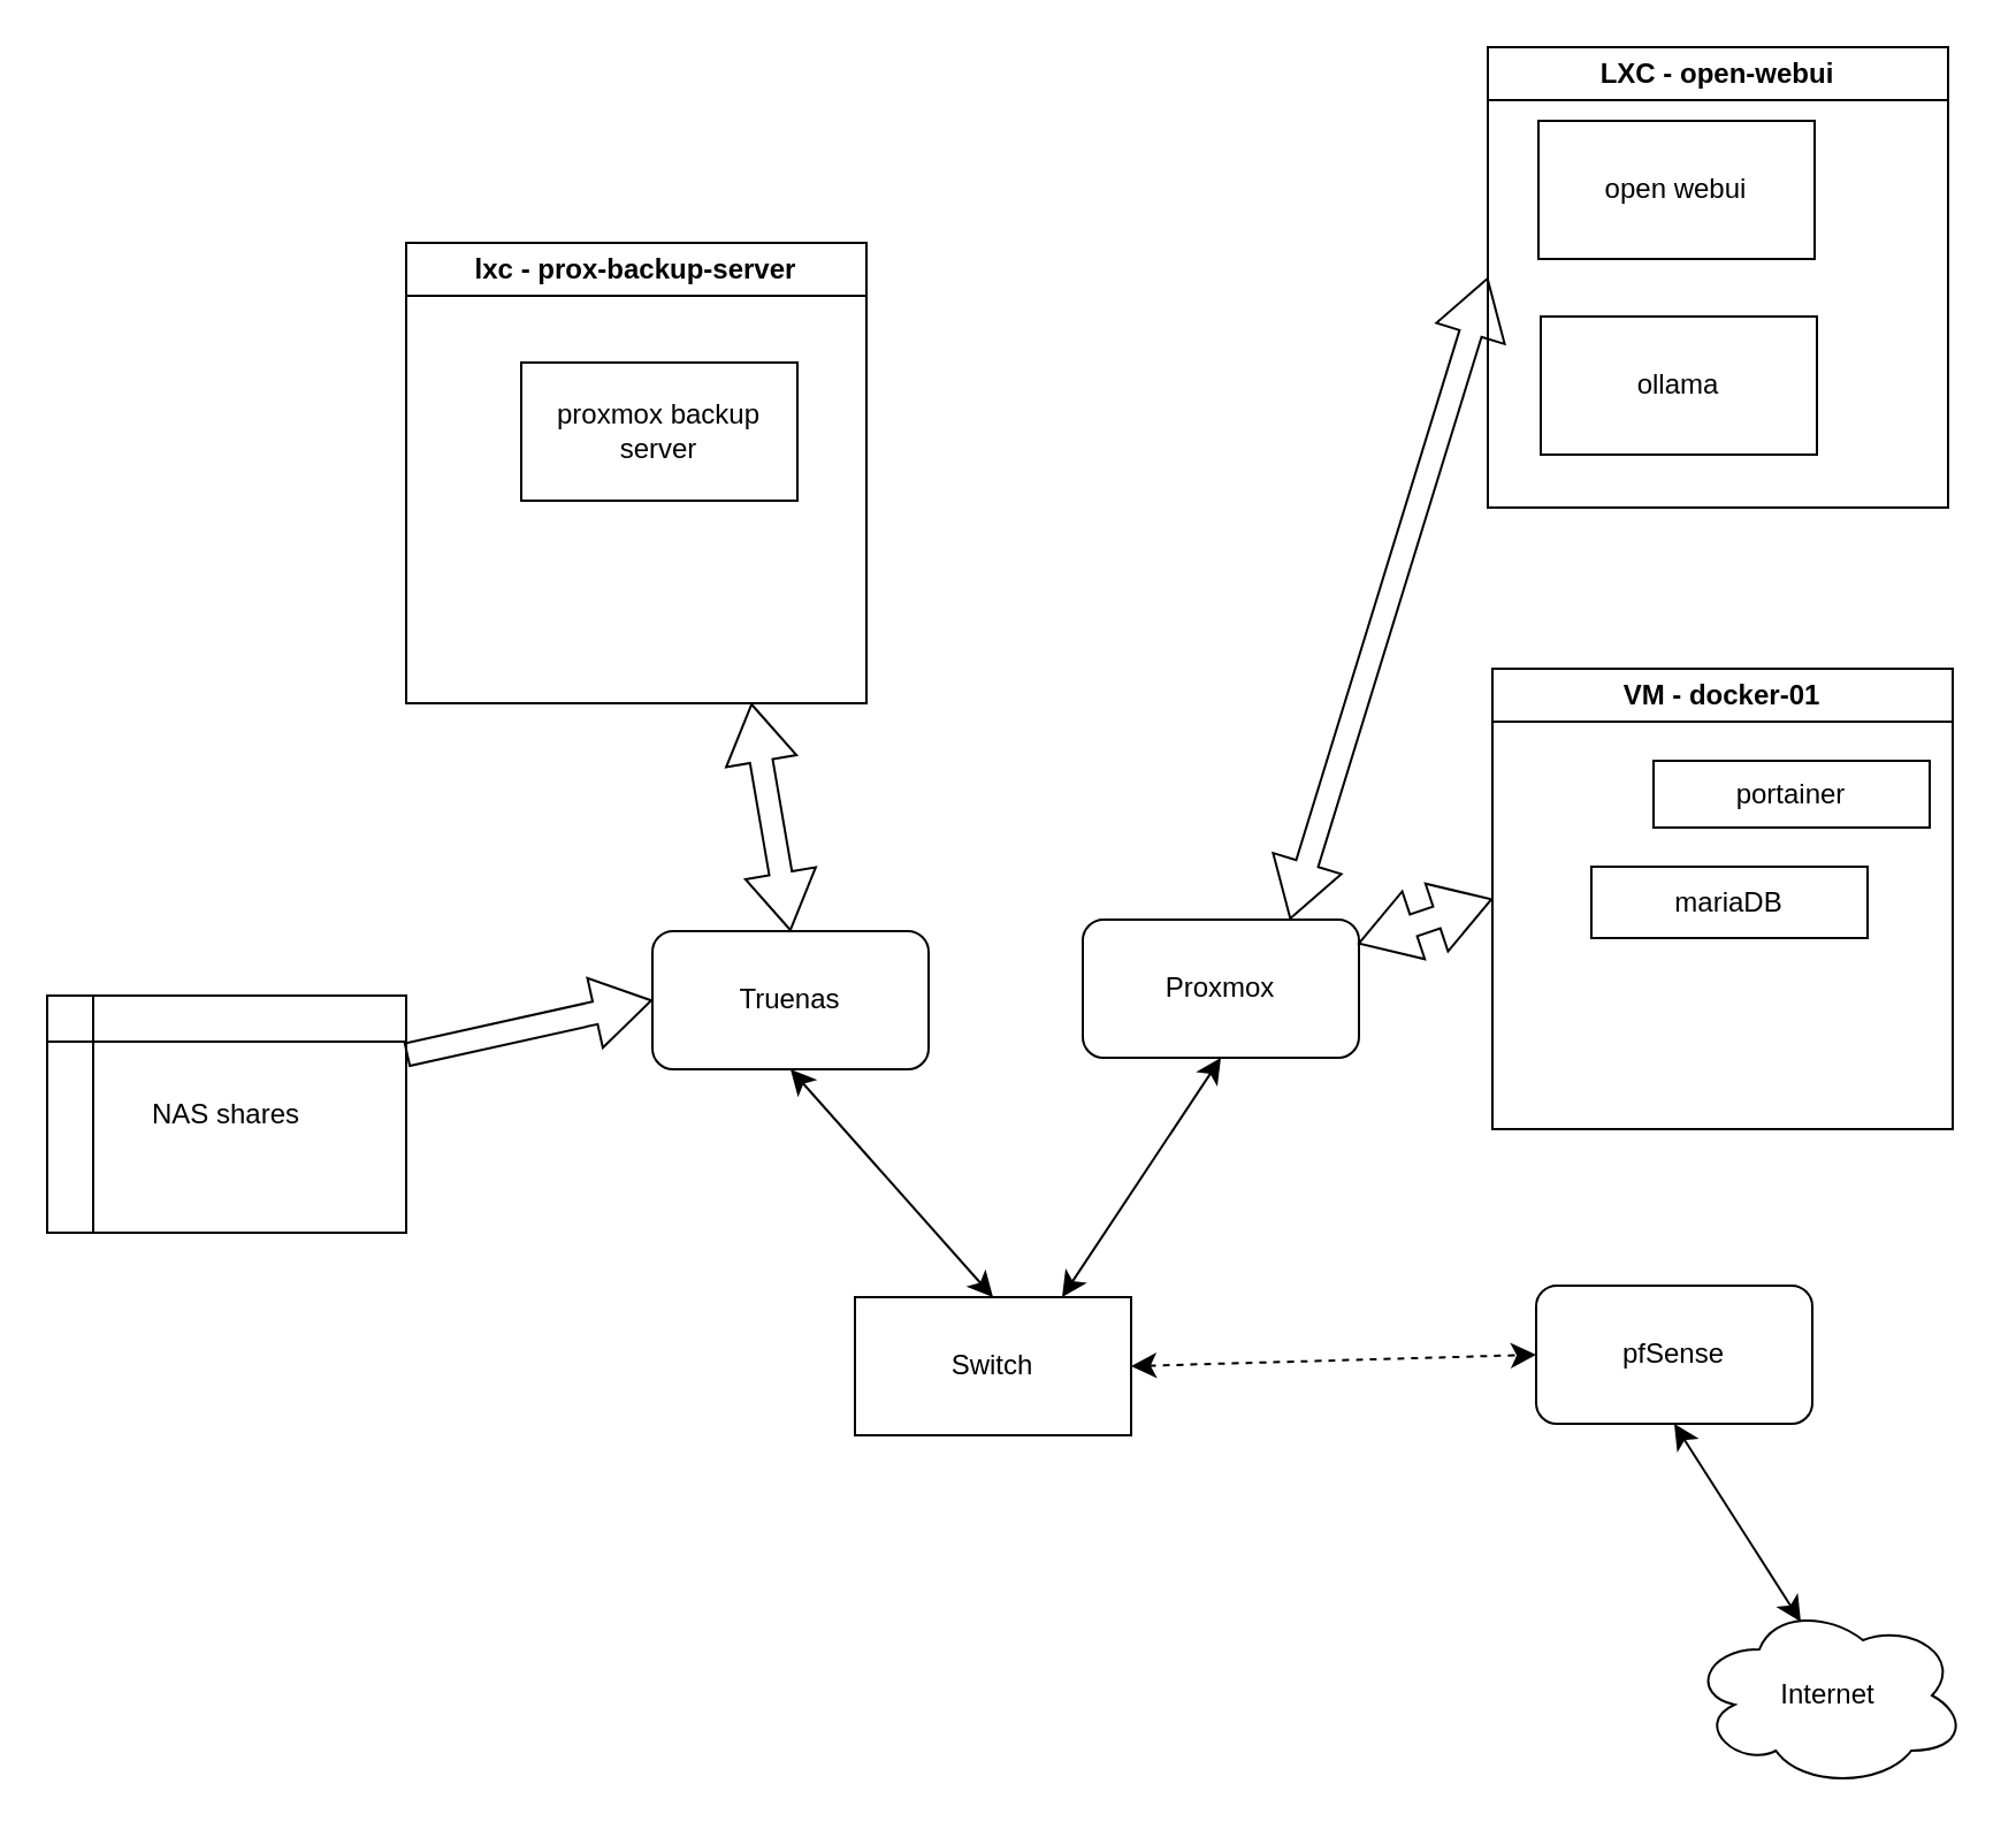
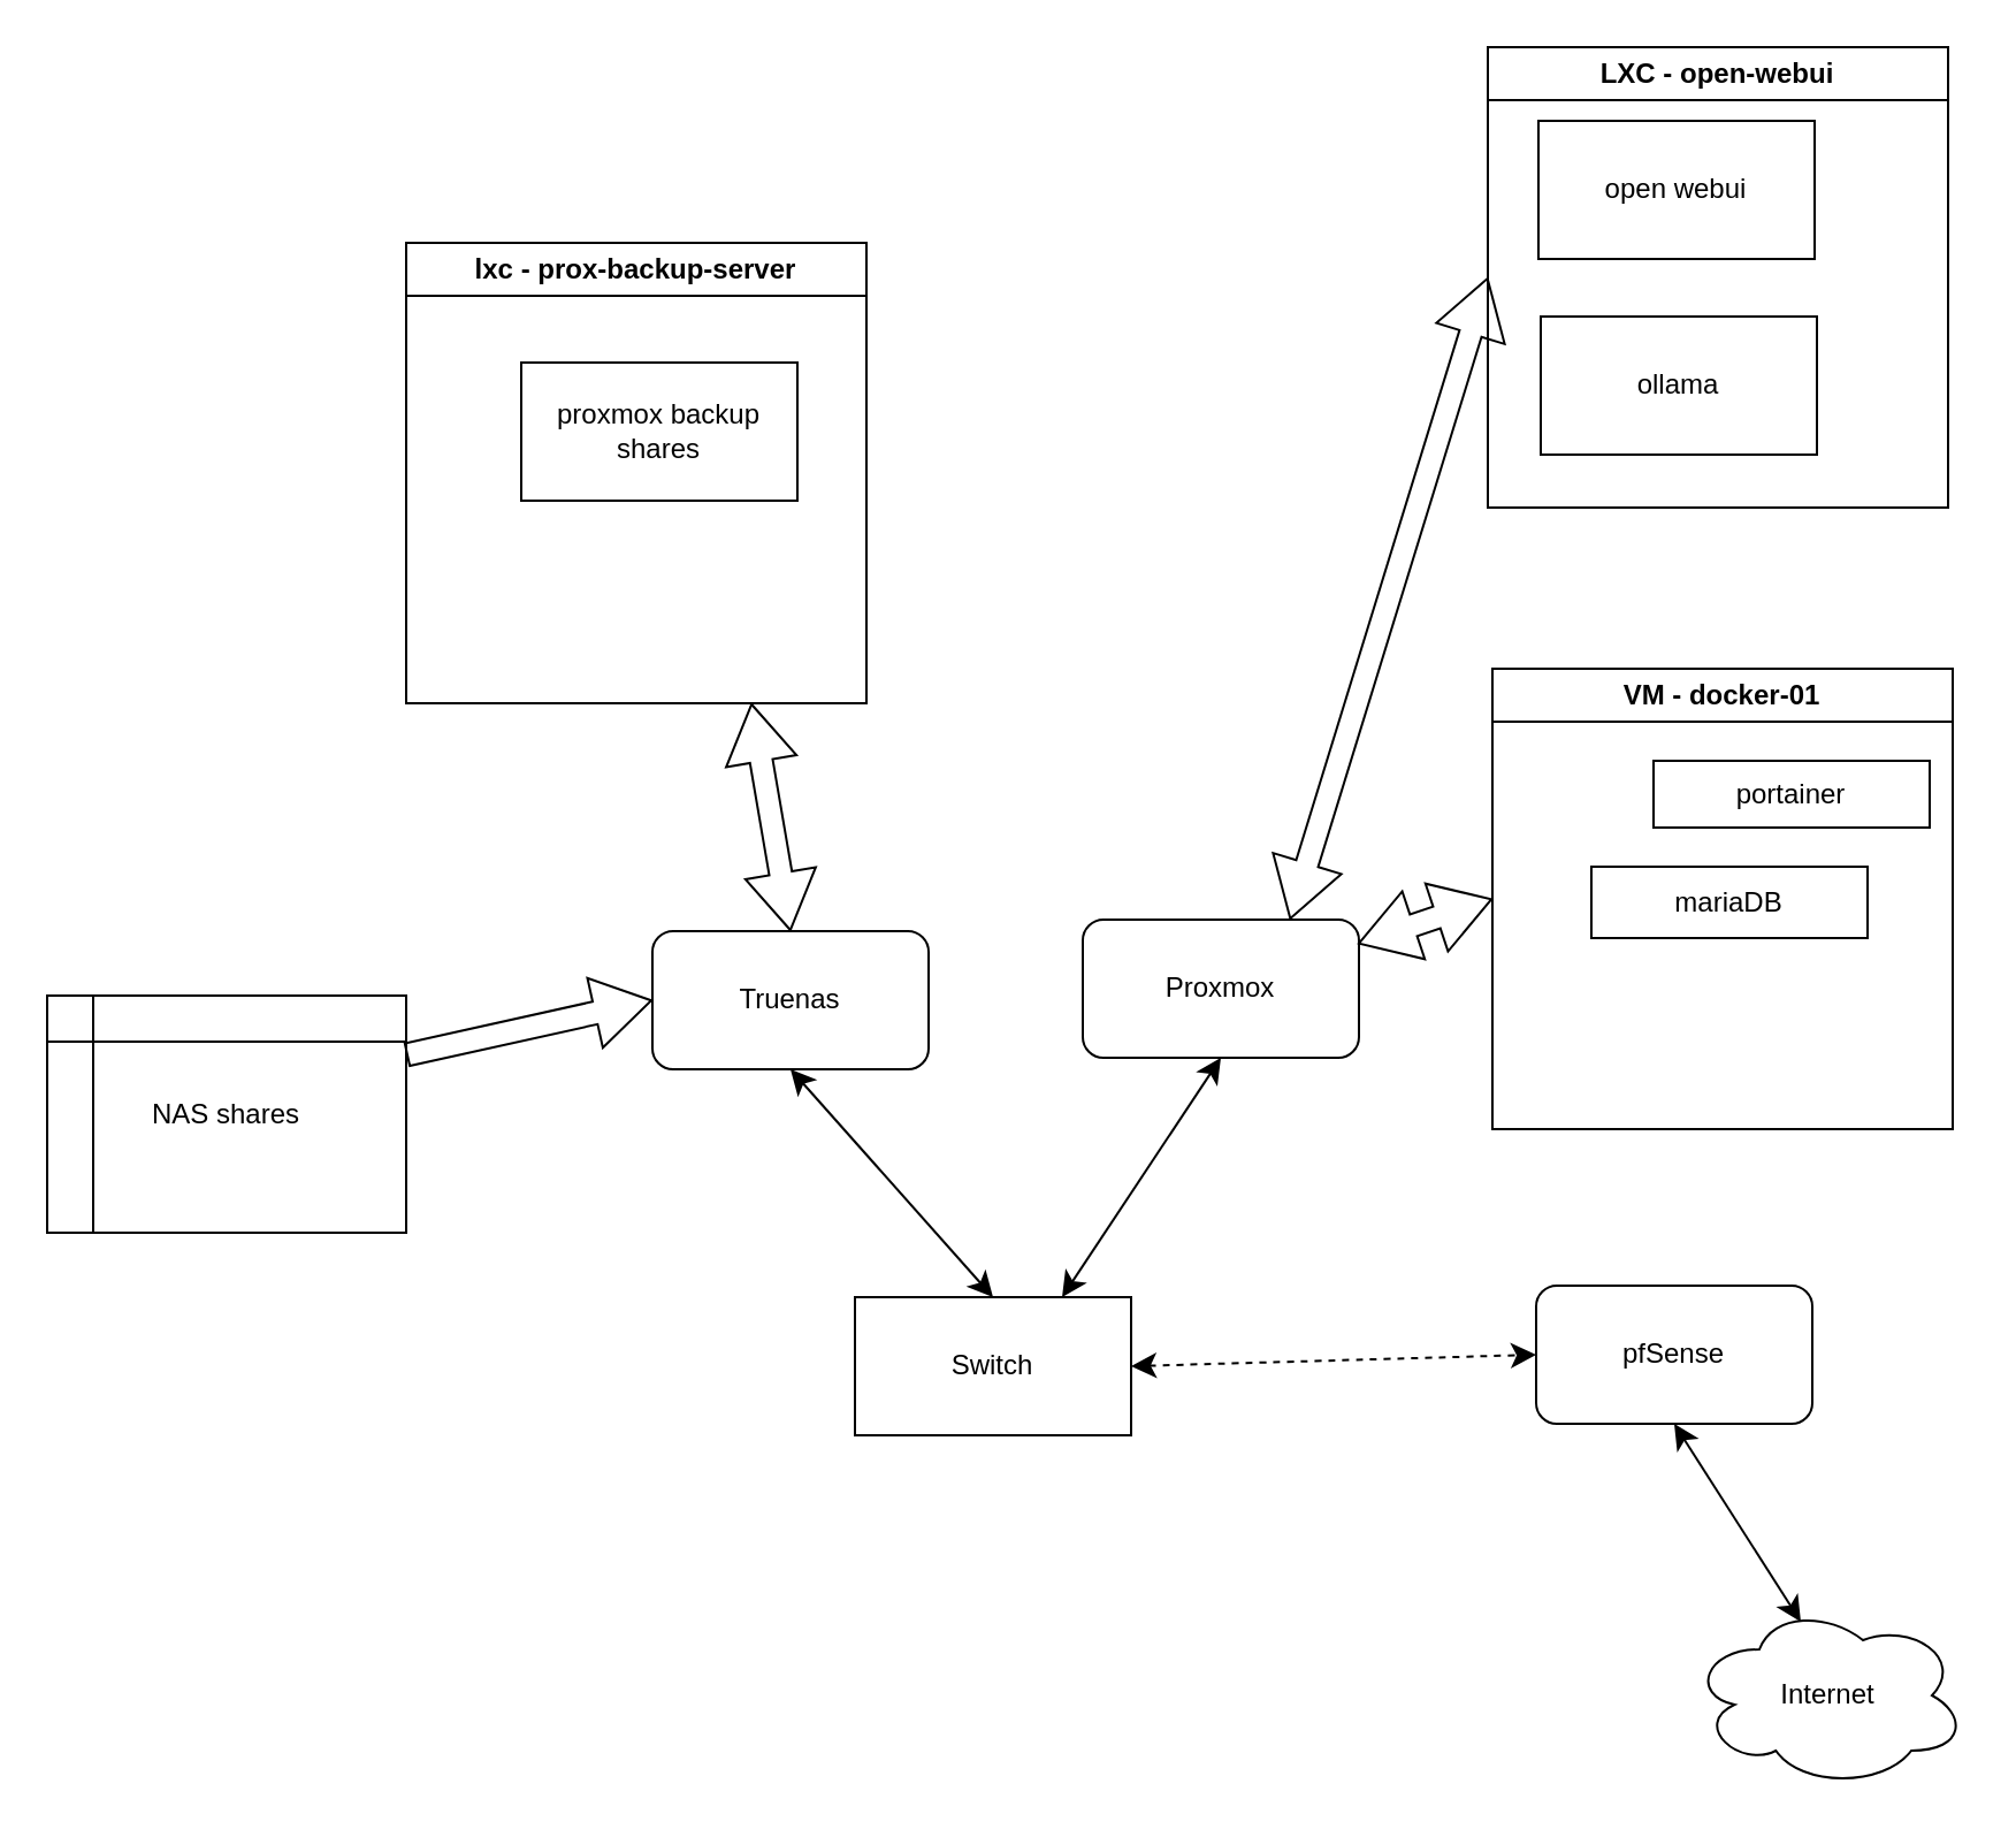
  <mxCell id="0" />
  <mxCell id="1" parent="0" />
  <mxCell id="2" value="Proxmox" style="rounded=1;whiteSpace=wrap;html=1;" vertex="1" parent="1"><mxGeometry x="470" y="399" width="120" height="60" as="geometry" /></mxCell>
  <mxCell id="3" value="Truenas" style="rounded=1;whiteSpace=wrap;html=1;" vertex="1" parent="1"><mxGeometry x="283" y="404" width="120" height="60" as="geometry" /></mxCell>
  <mxCell id="4" value="Switch" style="rounded=0;whiteSpace=wrap;html=1;" vertex="1" parent="1"><mxGeometry x="371" y="563" width="120" height="60" as="geometry" /></mxCell>
  <mxCell id="5" value="" style="endArrow=classic;startArrow=classic;html=1;rounded=0;fontSize=12;startSize=8;endSize=8;curved=1;entryX=0.5;entryY=1;entryDx=0;entryDy=0;exitX=0.5;exitY=0;exitDx=0;exitDy=0;" edge="1" parent="1" source="4" target="3"><mxGeometry width="50" height="50" relative="1" as="geometry"><mxPoint x="307" y="555" as="sourcePoint" /><mxPoint x="357" y="505" as="targetPoint" /></mxGeometry></mxCell>
  <mxCell id="6" value="" style="endArrow=classic;startArrow=classic;html=1;rounded=0;fontSize=12;startSize=8;endSize=8;curved=1;entryX=0.5;entryY=1;entryDx=0;entryDy=0;exitX=0.75;exitY=0;exitDx=0;exitDy=0;" edge="1" parent="1" source="4" target="2"><mxGeometry width="50" height="50" relative="1" as="geometry"><mxPoint x="552" y="583" as="sourcePoint" /><mxPoint x="602" y="533" as="targetPoint" /></mxGeometry></mxCell>
  <mxCell id="7" value="pfSense" style="rounded=1;whiteSpace=wrap;html=1;" vertex="1" parent="1"><mxGeometry x="667" y="558" width="120" height="60" as="geometry" /></mxCell>
  <mxCell id="8" value="Internet" style="ellipse;shape=cloud;whiteSpace=wrap;html=1;" vertex="1" parent="1"><mxGeometry x="734" y="696" width="120" height="80" as="geometry" /></mxCell>
  <mxCell id="9" value="" style="endArrow=classic;startArrow=classic;html=1;rounded=0;fontSize=12;startSize=8;endSize=8;curved=1;entryX=0;entryY=0.5;entryDx=0;entryDy=0;exitX=1;exitY=0.5;exitDx=0;exitDy=0;dashed=1;" edge="1" parent="1" source="4" target="7"><mxGeometry width="50" height="50" relative="1" as="geometry"><mxPoint x="524" y="695" as="sourcePoint" /><mxPoint x="574" y="645" as="targetPoint" /></mxGeometry></mxCell>
  <mxCell id="10" value="" style="endArrow=classic;startArrow=classic;html=1;rounded=0;fontSize=12;startSize=8;endSize=8;curved=1;entryX=0.4;entryY=0.1;entryDx=0;entryDy=0;entryPerimeter=0;exitX=0.5;exitY=1;exitDx=0;exitDy=0;" edge="1" parent="1" source="7" target="8"><mxGeometry width="50" height="50" relative="1" as="geometry"><mxPoint x="604" y="744" as="sourcePoint" /><mxPoint x="654" y="694" as="targetPoint" /></mxGeometry></mxCell>
  <mxCell id="11" value="VM - docker-01" style="swimlane;whiteSpace=wrap;html=1;startSize=23;" vertex="1" parent="1"><mxGeometry x="648" y="290" width="200" height="200" as="geometry" /></mxCell>
  <mxCell id="12" value="portainer" style="whiteSpace=wrap;html=1;" vertex="1" parent="11"><mxGeometry x="70" y="40" width="120" height="29" as="geometry" /></mxCell>
  <mxCell id="13" value="mariaDB" style="whiteSpace=wrap;html=1;" vertex="1" parent="1"><mxGeometry x="691" y="376" width="120" height="31" as="geometry" /></mxCell>
  <mxCell id="14" value="" style="shape=flexArrow;endArrow=classic;startArrow=classic;html=1;rounded=0;fontSize=12;startSize=8;endSize=8;curved=1;entryX=0;entryY=0.5;entryDx=0;entryDy=0;exitX=0.996;exitY=0.175;exitDx=0;exitDy=0;exitPerimeter=0;" edge="1" parent="1" source="2" target="11"><mxGeometry width="100" height="100" relative="1" as="geometry"><mxPoint x="524" y="367" as="sourcePoint" /><mxPoint x="624" y="267" as="targetPoint" /></mxGeometry></mxCell>
  <mxCell id="15" value="LXC - open-webui" style="swimlane;whiteSpace=wrap;html=1;" vertex="1" parent="1"><mxGeometry x="646" y="20" width="200" height="200" as="geometry" /></mxCell>
  <mxCell id="16" value="open webui" style="whiteSpace=wrap;html=1;" vertex="1" parent="1"><mxGeometry x="668" y="52" width="120" height="60" as="geometry" /></mxCell>
  <mxCell id="17" value="ollama" style="whiteSpace=wrap;html=1;" vertex="1" parent="1"><mxGeometry x="669" y="137" width="120" height="60" as="geometry" /></mxCell>
  <mxCell id="18" value="" style="shape=flexArrow;endArrow=classic;startArrow=classic;html=1;rounded=0;fontSize=12;startSize=8;endSize=8;curved=1;entryX=0;entryY=0.5;entryDx=0;entryDy=0;exitX=0.75;exitY=0;exitDx=0;exitDy=0;" edge="1" parent="1" source="2" target="15"><mxGeometry width="100" height="100" relative="1" as="geometry"><mxPoint x="558" y="342" as="sourcePoint" /><mxPoint x="594" y="133" as="targetPoint" /></mxGeometry></mxCell>
  <mxCell id="19" value="lxc - prox-backup-server" style="swimlane;whiteSpace=wrap;html=1;" vertex="1" parent="1"><mxGeometry x="176" y="105" width="200" height="200" as="geometry" /></mxCell>
- <mxCell id="20" value="proxmox backup server" style="whiteSpace=wrap;html=1;" vertex="1" parent="1"><mxGeometry x="226" y="157" width="120" height="60" as="geometry" /></mxCell>
+ <mxCell id="20" value="proxmox backup shares" style="whiteSpace=wrap;html=1;" vertex="1" parent="1"><mxGeometry x="226" y="157" width="120" height="60" as="geometry" /></mxCell>
  <mxCell id="21" value="" style="shape=flexArrow;endArrow=classic;startArrow=classic;html=1;rounded=0;fontSize=12;startSize=8;endSize=8;curved=1;entryX=0.75;entryY=1;entryDx=0;entryDy=0;exitX=0.5;exitY=0;exitDx=0;exitDy=0;" edge="1" parent="1" source="3" target="19"><mxGeometry width="100" height="100" relative="1" as="geometry"><mxPoint x="113" y="430" as="sourcePoint" /><mxPoint x="213" y="330" as="targetPoint" /></mxGeometry></mxCell>
  <mxCell id="22" value="NAS shares" style="shape=internalStorage;whiteSpace=wrap;html=1;backgroundOutline=1;" vertex="1" parent="1"><mxGeometry x="20" y="432" width="156" height="103" as="geometry" /></mxCell>
  <mxCell id="23" value="" style="shape=flexArrow;endArrow=classic;html=1;rounded=0;fontSize=12;startSize=8;endSize=8;curved=1;exitX=1;exitY=0.25;exitDx=0;exitDy=0;entryX=0;entryY=0.5;entryDx=0;entryDy=0;" edge="1" parent="1" source="22" target="3"><mxGeometry width="50" height="50" relative="1" as="geometry"><mxPoint x="210" y="418" as="sourcePoint" /><mxPoint x="260" y="368" as="targetPoint" /></mxGeometry></mxCell>
